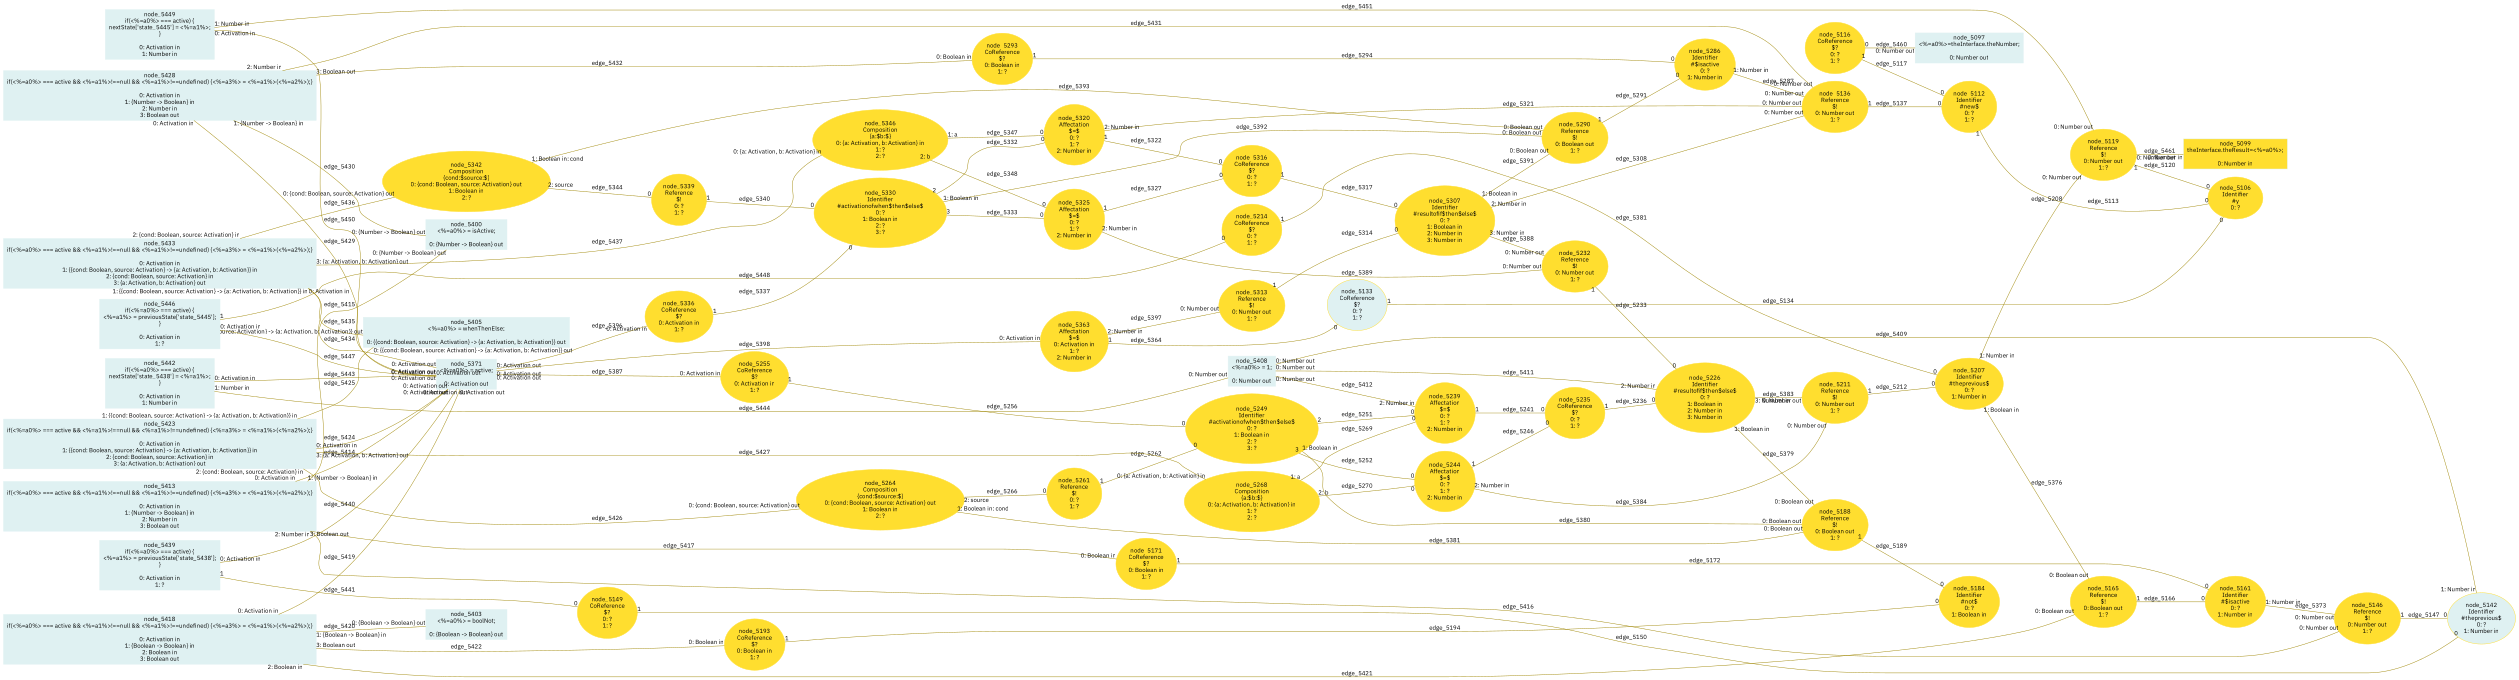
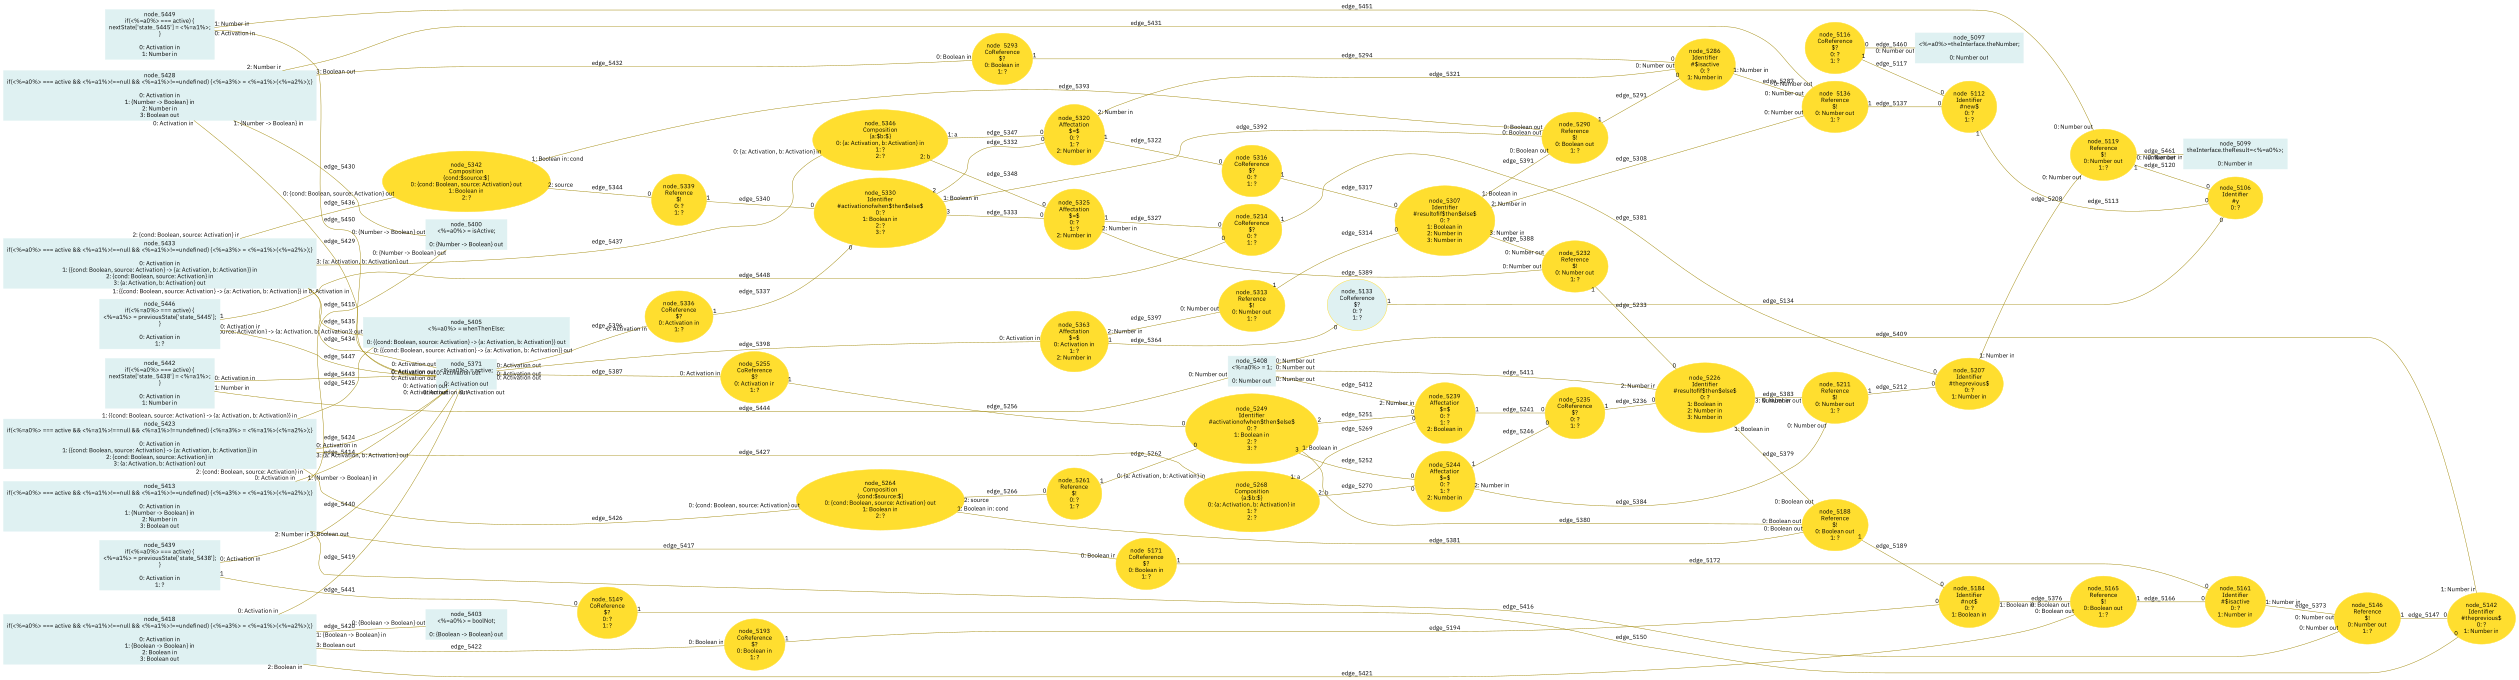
  digraph {
    fontname="IBM Plex Sans"
    rankdir=LR
    node [color="#ffde2f" fontname="IBM Plex Sans" shape=ellipse style=filled]
    edge [arrowHead=none arrowsize=1 color="#9d8400" dir=none fontname="IBM Plex Sans" headlabel=0 taillabel=1]
    n1 [color="#dff1f2" label="node_5097\n<%=a0%>=theInterface.theNumber;\n\n0: Number out" shape=box]
-   n2 [color="#dff1f2" label="node_5099\ntheInterface.theResult=<%=a0%>;\n\n0: Number in" shape=box fillcolor="#ffde2f"]
+   n2 [color="#dff1f2" label="node_5099\ntheInterface.theResult=<%=a0%>;\n\n0: Number in" shape=box]
    n3 [label="node_5106\nIdentifier\n#y\n0: ?"]
    n4 [label="node_5112\nIdentifier\n#new$\n0: ?\n1: ?"]
    n5 [label="node_5116\nCoReference\n$?\n0: ?\n1: ?"]
    n6 [label="node_5119\nReference\n$!\n0: Number out\n1: ?"]
    n7 [fillcolor="#dff1f2" label="node_5133\nCoReference\n$?\n0: ?\n1: ?"]
    n8 [label="node_5136\nReference\n$!\n0: Number out\n1: ?"]
-   n9 [label="node_5142\nIdentifier\n#theprevious$\n0: ?\n1: Number in" fillcolor="#dff1f2"]
+   n9 [label="node_5142\nIdentifier\n#theprevious$\n0: ?\n1: Number in"]
    n10 [label="node_5146\nReference\n$!\n0: Number out\n1: ?"]
    n11 [label="node_5149\nCoReference\n$?\n0: ?\n1: ?"]
    n12 [label="node_5161\nIdentifier\n#$isactive\n0: ?\n1: Number in"]
    n13 [label="node_5165\nReference\n$!\n0: Boolean out\n1: ?"]
    n14 [label="node_5171\nCoReference\n$?\n0: Boolean in\n1: ?"]
    n15 [label="node_5184\nIdentifier\n#not$\n0: ?\n1: Boolean in"]
    n16 [label="node_5188\nReference\n$!\n0: Boolean out\n1: ?"]
    n17 [label="node_5193\nCoReference\n$?\n0: Boolean in\n1: ?"]
    n18 [label="node_5207\nIdentifier\n#theprevious$\n0: ?\n1: Number in"]
    n19 [label="node_5211\nReference\n$!\n0: Number out\n1: ?"]
    n20 [label="node_5214\nCoReference\n$?\n0: ?\n1: ?"]
    n21 [label="node_5226\nIdentifier\n#resultofif$then$else$\n0: ?\n1: Boolean in\n2: Number in\n3: Number in"]
    n22 [label="node_5232\nReference\n$!\n0: Number out\n1: ?"]
    n23 [label="node_5235\nCoReference\n$?\n0: ?\n1: ?"]
-   n24 [label="node_5239\nAffectation\n$=$\n0: ?\n1: ?\n2: Number in"]
+   n24 [label="node_5239\nAffectation\n$=$\n0: ?\n1: ?\n2: Boolean in"]
    n25 [label="node_5244\nAffectation\n$=$\n0: ?\n1: ?\n2: Number in"]
    n26 [label="node_5249\nIdentifier\n#activationofwhen$then$else$\n0: ?\n1: Boolean in\n2: ?\n3: ?"]
    n27 [label="node_5255\nCoReference\n$?\n0: Activation in\n1: ?"]
    n28 [label="node_5261\nReference\n$!\n0: ?\n1: ?"]
    n29 [label="node_5264\nComposition\n{cond:$source:$}\n0: {cond: Boolean, source: Activation} out\n1: Boolean in\n2: ?"]
    n30 [label="node_5268\nComposition\n{a:$b:$}\n0: {a: Activation, b: Activation} in\n1: ?\n2: ?"]
    n31 [label="node_5286\nIdentifier\n#$isactive\n0: ?\n1: Number in"]
    n32 [label="node_5290\nReference\n$!\n0: Boolean out\n1: ?"]
    n33 [label="node_5293\nCoReference\n$?\n0: Boolean in\n1: ?"]
    n34 [label="node_5307\nIdentifier\n#resultofif$then$else$\n0: ?\n1: Boolean in\n2: Number in\n3: Number in"]
    n35 [label="node_5313\nReference\n$!\n0: Number out\n1: ?"]
    n36 [label="node_5316\nCoReference\n$?\n0: ?\n1: ?"]
    n37 [label="node_5320\nAffectation\n$=$\n0: ?\n1: ?\n2: Number in"]
    n38 [label="node_5325\nAffectation\n$=$\n0: ?\n1: ?\n2: Number in"]
    n39 [label="node_5330\nIdentifier\n#activationofwhen$then$else$\n0: ?\n1: Boolean in\n2: ?\n3: ?"]
    n40 [label="node_5336\nCoReference\n$?\n0: Activation in\n1: ?"]
    n41 [label="node_5339\nReference\n$!\n0: ?\n1: ?"]
    n42 [label="node_5342\nComposition\n{cond:$source:$}\n0: {cond: Boolean, source: Activation} out\n1: Boolean in\n2: ?"]
    n43 [label="node_5346\nComposition\n{a:$b:$}\n0: {a: Activation, b: Activation} in\n1: ?\n2: ?"]
    n44 [label="node_5363\nAffectation\n$=$\n0: Activation in\n1: ?\n2: Number in"]
    n45 [color="#dff1f2" label="node_5371\n<%=a0%> = active;\n\n0: Activation out" shape=box]
    n46 [color="#dff1f2" label="node_5400\n<%=a0%> = isActive;\n\n0: {Number -> Boolean} out" shape=box]
    n47 [color="#dff1f2" label="node_5403\n<%=a0%> = boolNot;\n\n0: {Boolean -> Boolean} out" shape=box]
    n48 [color="#dff1f2" label="node_5405\n<%=a0%> = whenThenElse;\n\n0: {{cond: Boolean, source: Activation} -> {a: Activation, b: Activation}} out" shape=box]
    n49 [color="#dff1f2" label="node_5408\n<%=a0%> = 1;\n\n0: Number out" shape=box]
    n50 [color="#dff1f2" label="node_5413\nif(<%=a0%> === active && <%=a1%>!==null && <%=a1%>!==undefined) {<%=a3%> = <%=a1%>(<%=a2%>);}\n\n0: Activation in\n1: {Number -> Boolean} in\n2: Number in\n3: Boolean out" shape=box]
    n51 [color="#dff1f2" label="node_5418\nif(<%=a0%> === active && <%=a1%>!==null && <%=a1%>!==undefined) {<%=a3%> = <%=a1%>(<%=a2%>);}\n\n0: Activation in\n1: {Boolean -> Boolean} in\n2: Boolean in\n3: Boolean out" shape=box]
    n52 [color="#dff1f2" label="node_5423\nif(<%=a0%> === active && <%=a1%>!==null && <%=a1%>!==undefined) {<%=a3%> = <%=a1%>(<%=a2%>);}\n\n0: Activation in\n1: {{cond: Boolean, source: Activation} -> {a: Activation, b: Activation}} in\n2: {cond: Boolean, source: Activation} in\n3: {a: Activation, b: Activation} out" shape=box]
    n53 [color="#dff1f2" label="node_5428\nif(<%=a0%> === active && <%=a1%>!==null && <%=a1%>!==undefined) {<%=a3%> = <%=a1%>(<%=a2%>);}\n\n0: Activation in\n1: {Number -> Boolean} in\n2: Number in\n3: Boolean out" shape=box]
    n54 [color="#dff1f2" label="node_5433\nif(<%=a0%> === active && <%=a1%>!==null && <%=a1%>!==undefined) {<%=a3%> = <%=a1%>(<%=a2%>);}\n\n0: Activation in\n1: {{cond: Boolean, source: Activation} -> {a: Activation, b: Activation}} in\n2: {cond: Boolean, source: Activation} in\n3: {a: Activation, b: Activation} out" shape=box]
    n55 [color="#dff1f2" label="node_5439\nif(<%=a0%> === active) {\n<%=a1%> = previousState['state_5438'];\n}\n\n0: Activation in\n1: ?" shape=box]
    n56 [color="#dff1f2" label="node_5442\nif(<%=a0%> === active) {\nnextState['state_5438'] = <%=a1%>;\n}\n\n0: Activation in\n1: Number in" shape=box]
    n57 [color="#dff1f2" label="node_5446\nif(<%=a0%> === active) {\n<%=a1%> = previousState['state_5445'];\n}\n\n0: Activation in\n1: ?" shape=box]
    n58 [color="#dff1f2" label="node_5449\nif(<%=a0%> === active) {\nnextState['state_5445'] = <%=a1%>;\n}\n\n0: Activation in\n1: Number in" shape=box]
    n4 -> n3 [label=edge_5113]
    n5 -> n1 [headlabel="0: Number out" label=edge_5460 taillabel=0]
    n5 -> n4 [label=edge_5117]
    n6 -> n2 [headlabel="0: Number in" label=edge_5461 taillabel="0: Number out"]
    n6 -> n3 [label=edge_5120]
    n7 -> n3 [label=edge_5134]
    n8 -> n4 [label=edge_5137]
    n10 -> n9 [label=edge_5147]
    n11 -> n9 [label=edge_5150]
    n12 -> n10 [headlabel="0: Number out" label=edge_5373 taillabel="1: Number in"]
    n13 -> n12 [label=edge_5166]
    n14 -> n12 [label=edge_5172]
-   n18 -> n13 [headlabel="0: Boolean out" label=edge_5376 taillabel="1: Boolean in"]
+   n15 -> n13 [headlabel="0: Boolean out" label=edge_5376 taillabel="1: Boolean in"]
    n16 -> n15 [label=edge_5189]
    n17 -> n15 [label=edge_5194]
    n18 -> n6 [headlabel="0: Number out" label=edge_5208 taillabel="1: Number in"]
    n19 -> n18 [label=edge_5212]
    n20 -> n18 [label=edge_5381]
    n21 -> n16 [headlabel="0: Boolean out" label=edge_5379 taillabel="1: Boolean in"]
    n21 -> n19 [headlabel="0: Number out" label=edge_5383 taillabel="3: Number in"]
    n22 -> n21 [label=edge_5233]
    n23 -> n21 [label=edge_5236]
    n24 -> n23 [label=edge_5241]
    n25 -> n19 [headlabel="0: Number out" label=edge_5384 taillabel="2: Number in"]
    n25 -> n23 [label=edge_5246]
    n26 -> n16 [headlabel="0: Boolean out" label=edge_5380 taillabel="1: Boolean in"]
    n26 -> n24 [label=edge_5251 taillabel=2]
    n26 -> n25 [label=edge_5252 taillabel=3]
    n27 -> n26 [label=edge_5256]
    n28 -> n26 [label=edge_5262]
    n29 -> n16 [headlabel="0: Boolean out" label=edge_5381 taillabel="1: Boolean in: cond"]
    n29 -> n28 [label=edge_5266 taillabel="2: source"]
    n30 -> n24 [label=edge_5269 taillabel="1: a"]
    n30 -> n25 [label=edge_5270 taillabel="2: b"]
    n31 -> n8 [headlabel="0: Number out" label=edge_5287 taillabel="1: Number in"]
    n32 -> n31 [label=edge_5291]
    n33 -> n31 [label=edge_5294]
    n34 -> n8 [headlabel="0: Number out" label=edge_5308 taillabel="2: Number in"]
    n34 -> n22 [headlabel="0: Number out" label=edge_5388 taillabel="3: Number in"]
    n34 -> n32 [headlabel="0: Boolean out" label=edge_5391 taillabel="1: Boolean in"]
    n35 -> n34 [label=edge_5314]
    n36 -> n34 [label=edge_5317]
-   n37 -> n8 [headlabel="0: Number out" label=edge_5321 taillabel="2: Number in"]
+   n37 -> n31 [headlabel="0: Number out" label=edge_5321 taillabel="2: Number in"]
    n37 -> n36 [label=edge_5322]
    n38 -> n22 [headlabel="0: Number out" label=edge_5389 taillabel="2: Number in"]
-   n38 -> n36 [label=edge_5327]
+   n38 -> n20 [label=edge_5327]
    n39 -> n32 [headlabel="0: Boolean out" label=edge_5392 taillabel="1: Boolean in"]
    n39 -> n37 [label=edge_5332 taillabel=2]
    n39 -> n38 [label=edge_5333 taillabel=3]
    n40 -> n39 [label=edge_5337]
    n41 -> n39 [label=edge_5340]
    n42 -> n32 [headlabel="0: Boolean out" label=edge_5393 taillabel="1: Boolean in: cond"]
    n42 -> n41 [label=edge_5344 taillabel="2: source"]
    n43 -> n37 [label=edge_5347 taillabel="1: a"]
    n43 -> n38 [label=edge_5348 taillabel="2: b"]
    n44 -> n7 [label=edge_5364]
    n44 -> n35 [headlabel="0: Number out" label=edge_5397 taillabel="2: Number in"]
    n45 -> n27 [headlabel="0: Activation in" label=edge_5387 taillabel="0: Activation out"]
    n45 -> n40 [headlabel="0: Activation in" label=edge_5396 taillabel="0: Activation out"]
    n45 -> n44 [headlabel="0: Activation in" label=edge_5398 taillabel="0: Activation out"]
    n49 -> n9 [headlabel="1: Number in" label=edge_5409 taillabel="0: Number out"]
    n49 -> n21 [headlabel="2: Number in" label=edge_5411 taillabel="0: Number out"]
    n49 -> n24 [headlabel="2: Number in" label=edge_5412 taillabel="0: Number out"]
    n50 -> n10 [headlabel="0: Number out" label=edge_5416 taillabel="2: Number in"]
    n50 -> n14 [headlabel="0: Boolean in" label=edge_5417 taillabel="3: Boolean out"]
    n50 -> n45 [headlabel="0: Activation out" label=edge_5414 taillabel="0: Activation in"]
    n50 -> n46 [headlabel="0: {Number -> Boolean} out" label=edge_5415 taillabel="1: {Number -> Boolean} in"]
    n51 -> n13 [headlabel="0: Boolean out" label=edge_5421 taillabel="2: Boolean in"]
    n51 -> n17 [headlabel="0: Boolean in" label=edge_5422 taillabel="3: Boolean out"]
    n51 -> n45 [headlabel="0: Activation out" label=edge_5419 taillabel="0: Activation in"]
    n51 -> n47 [headlabel="0: {Boolean -> Boolean} out" label=edge_5420 taillabel="1: {Boolean -> Boolean} in"]
    n52 -> n29 [headlabel="0: {cond: Boolean, source: Activation} out" label=edge_5426 taillabel="2: {cond: Boolean, source: Activation} in"]
    n52 -> n30 [headlabel="0: {a: Activation, b: Activation} in" label=edge_5427 taillabel="3: {a: Activation, b: Activation} out"]
    n52 -> n45 [headlabel="0: Activation out" label=edge_5424 taillabel="0: Activation in"]
    n52 -> n48 [headlabel="0: {{cond: Boolean, source: Activation} -> {a: Activation, b: Activation}} out" label=edge_5425 taillabel="1: {{cond: Boolean, source: Activation} -> {a: Activation, b: Activation}} in"]
    n53 -> n8 [headlabel="0: Number out" label=edge_5431 taillabel="2: Number in"]
    n53 -> n33 [headlabel="0: Boolean in" label=edge_5432 taillabel="3: Boolean out"]
    n53 -> n45 [headlabel="0: Activation out" label=edge_5429 taillabel="0: Activation in"]
    n53 -> n46 [headlabel="0: {Number -> Boolean} out" label=edge_5430 taillabel="1: {Number -> Boolean} in"]
    n54 -> n42 [headlabel="0: {cond: Boolean, source: Activation} out" label=edge_5436 taillabel="2: {cond: Boolean, source: Activation} in"]
    n54 -> n43 [headlabel="0: {a: Activation, b: Activation} in" label=edge_5437 taillabel="3: {a: Activation, b: Activation} out"]
    n54 -> n45 [headlabel="0: Activation out" label=edge_5434 taillabel="0: Activation in"]
    n54 -> n48 [headlabel="0: {{cond: Boolean, source: Activation} -> {a: Activation, b: Activation}} out" label=edge_5435 taillabel="1: {{cond: Boolean, source: Activation} -> {a: Activation, b: Activation}} in"]
    n55 -> n11 [label=edge_5441]
    n55 -> n45 [headlabel="0: Activation out" label=edge_5440 taillabel="0: Activation in"]
    n56 -> n45 [headlabel="0: Activation out" label=edge_5443 taillabel="0: Activation in"]
    n56 -> n49 [headlabel="0: Number out" label=edge_5444 taillabel="1: Number in"]
    n57 -> n20 [label=edge_5448]
    n57 -> n45 [headlabel="0: Activation out" label=edge_5447 taillabel="0: Activation in"]
    n58 -> n6 [headlabel="0: Number out" label=edge_5451 taillabel="1: Number in"]
    n58 -> n45 [headlabel="0: Activation out" label=edge_5450 taillabel="0: Activation in"]
  }
